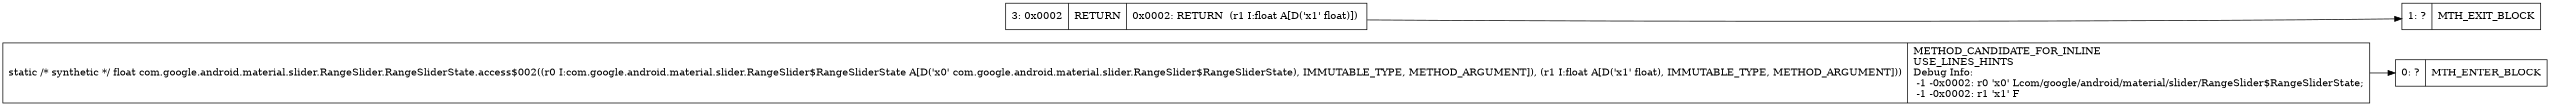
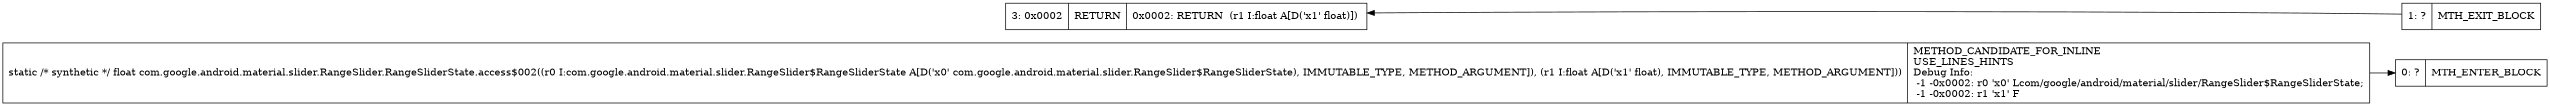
  digraph {
    rankdir=LR
    node [shape=record]
    n1 [label="{0\:\ ?|MTH_ENTER_BLOCK\l}"]
    n2 [label="{3\:\ 0x0002|RETURN\l|0x0002: RETURN  (r1 I:float A[D('x1' float)]) \l}"]
    n3 [label="{1\:\ ?|MTH_EXIT_BLOCK\l}"]
    n4 [label="{static \/* synthetic *\/ float com.google.android.material.slider.RangeSlider.RangeSliderState.access$002((r0 I:com.google.android.material.slider.RangeSlider$RangeSliderState A[D('x0' com.google.android.material.slider.RangeSlider$RangeSliderState), IMMUTABLE_TYPE, METHOD_ARGUMENT]), (r1 I:float A[D('x1' float), IMMUTABLE_TYPE, METHOD_ARGUMENT]))  | METHOD_CANDIDATE_FOR_INLINE\lUSE_LINES_HINTS\lDebug Info:\l  \-1 \-0x0002: r0 'x0' Lcom\/google\/android\/material\/slider\/RangeSlider$RangeSliderState;\l  \-1 \-0x0002: r1 'x1' F\l}"]
-   n2 -> n3
+   n3 -> n2
    n4 -> n1
  }
